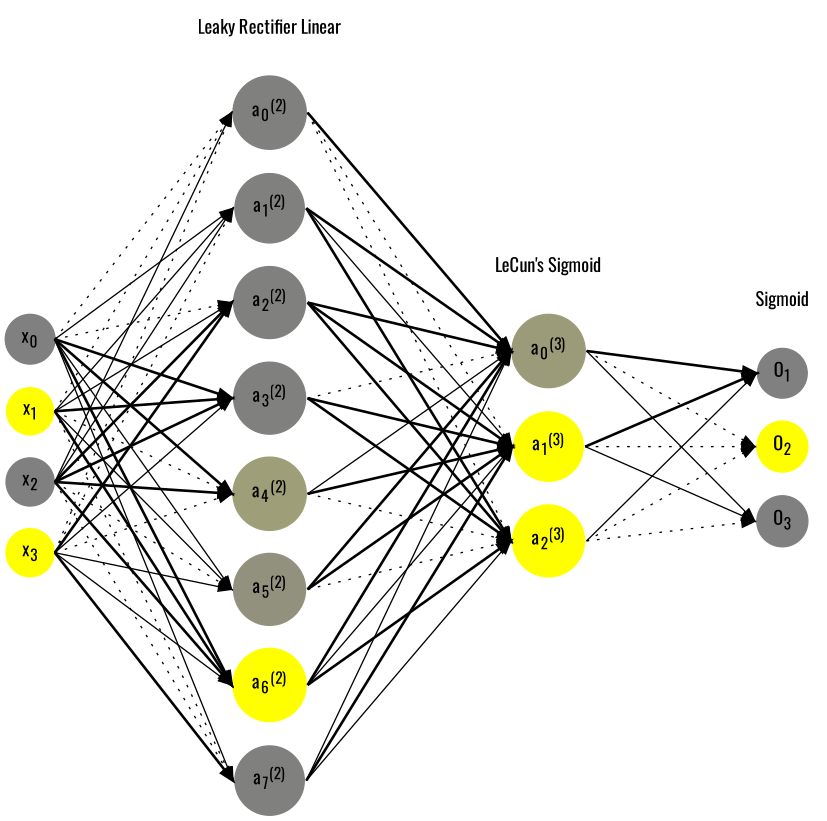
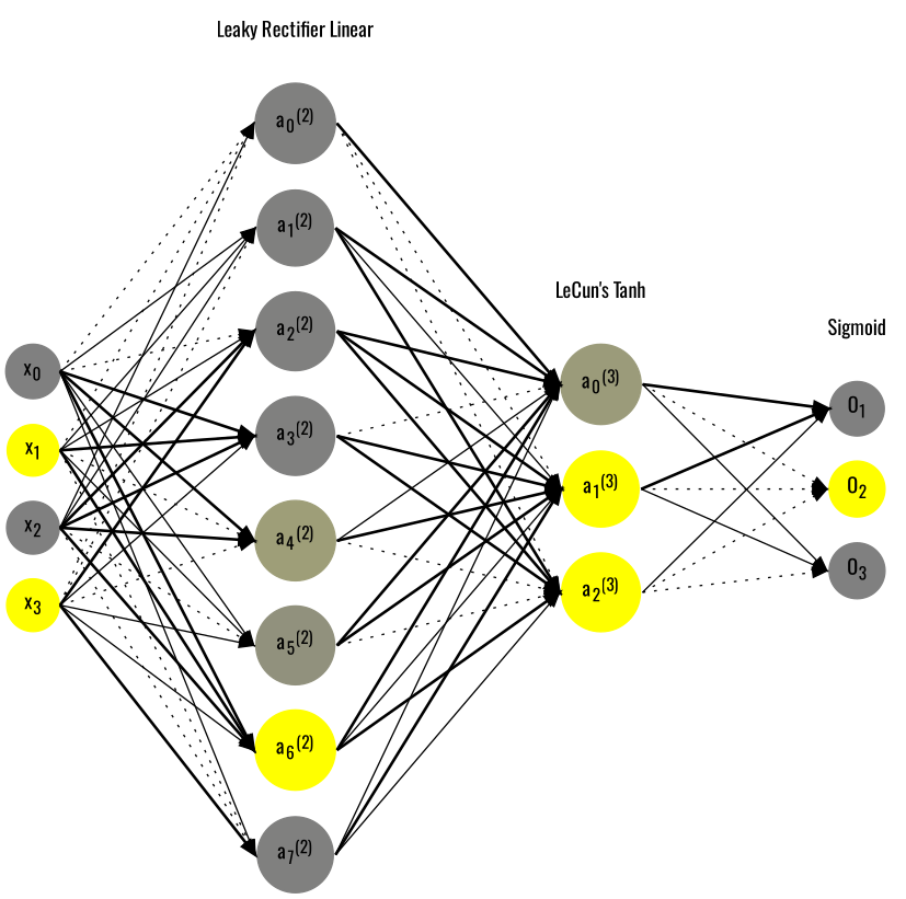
  digraph {
    rankdir=LR
    ranksep=1.4
    splines=false
    fontname=Oswald
    node [color="0.1667, 0.0, 0.5" fillcolor="0.1667, 0.0, 0.5" shape=circle style=filled fontname=Oswald]
    edge [headport=w style=bold tailport=e fontname=Oswald]
    n1 [label=<x<sub>0</sub>>]
    n2 [color="0.1667, 1.0, 1.0" fillcolor="0.1667, 1.0, 1.0" label=<x<sub>1</sub>>]
    n3 [label=<x<sub>2</sub>>]
    n4 [color="0.1667, 1.0, 1.0" fillcolor="0.1667, 1.0, 1.0" label=<x<sub>3</sub>>]
    n5 [color="0.1667, 0.001504, 0.500752" fillcolor="0.1667, 0.001504, 0.500752" label=<a<sub>0</sub><sup>(2)</sup>>]
    n6 [color="0.1667, 0.004164, 0.502082" fillcolor="0.1667, 0.004164, 0.502082" label=<a<sub>1</sub><sup>(2)</sup>>]
    n7 [color="0.1667, 0.004342, 0.502171" fillcolor="0.1667, 0.004342, 0.502171" label=<a<sub>2</sub><sup>(2)</sup>>]
    n8 [color="0.1667, 0.001633, 0.500817" fillcolor="0.1667, 0.001633, 0.500817" label=<a<sub>3</sub><sup>(2)</sup>>]
    n9 [color="0.1667, 0.240814, 0.620407" fillcolor="0.1667, 0.240814, 0.620407" label=<a<sub>4</sub><sup>(2)</sup>>]
    n10 [color="0.1667, 0.133153, 0.566576" fillcolor="0.1667, 0.133153, 0.566576" label=<a<sub>5</sub><sup>(2)</sup>>]
    n11 [color="0.1667, 1.106345, 1.053172" fillcolor="0.1667, 1.106345, 1.053172" label=<a<sub>6</sub><sup>(2)</sup>>]
    n12 [color="0.1667, 0.001690, 0.500845" fillcolor="0.1667, 0.001690, 0.500845" label=<a<sub>7</sub><sup>(2)</sup>>]
    n13 [color="0.1667, 0.214177, 0.607088" fillcolor="0.1667, 0.214177, 0.607088" label=<a<sub>0</sub><sup>(3)</sup>>]
    n14 [color="0.1667, 1.076248, 1.038124" fillcolor="0.1667, 1.076248, 1.038124" label=<a<sub>1</sub><sup>(3)</sup>>]
    n15 [color="0.1667, 1.050347, 1.025174" fillcolor="0.1667, 1.050347, 1.025174" label=<a<sub>2</sub><sup>(3)</sup>>]
    n16 [label=<O<sub>1</sub>>]
    n17 [color="0.1667, 1.0, 1.0" fillcolor="0.1667, 1.0, 1.0" label=<O<sub>2</sub>>]
    n18 [label=<O<sub>3</sub>>]
    n19 [label="Leaky Rectifier Linear" shape=plaintext color="" fillcolor="" style=""]
-   n20 [label="LeCun's Sigmoid" shape=plaintext color="" fillcolor="" style=""]
+   n20 [label="LeCun's Tanh" shape=plaintext color="" fillcolor="" style=""]
    n21 [label=Sigmoid shape=plaintext color="" fillcolor="" style=""]
    subgraph sub_1 {
      n1
    }
    subgraph sub_2 {
      n2
    }
    subgraph sub_3 {
      n3
    }
    subgraph sub_4 {
      n4
    }
    subgraph sub_5 {
      n5
    }
    subgraph sub_6 {
      n6
    }
    subgraph sub_7 {
      n7
    }
    subgraph sub_8 {
      n8
    }
    subgraph sub_9 {
      n9
    }
    subgraph sub_10 {
      n10
    }
    subgraph sub_11 {
      n11
    }
    subgraph sub_12 {
      n12
    }
    subgraph sub_13 {
      n13
    }
    subgraph sub_14 {
      n14
    }
    subgraph sub_15 {
      n15
    }
    subgraph sub_16 {
      n16
    }
    subgraph sub_17 {
      n17
    }
    subgraph sub_18 {
      n18
    }
    subgraph sub_19 {
      rank=same
      n1
      n2
      n3
      n4
    }
    subgraph sub_20 {
      rank=same
      n5
      n6
      n7
      n8
      n9
      n10
      n11
      n12
    }
    subgraph sub_21 {
      rank=same
      n13
      n14
      n15
    }
    subgraph sub_22 {
      rank=same
      n16
      n17
      n18
    }
    subgraph sub_23 {
      rank=same
      n5
      n19
    }
    subgraph sub_24 {
      rank=same
      n13
      n20
    }
    subgraph sub_25 {
      rank=same
      n16
      n21
    }
    n1 -> n2 [style=invis]
    n1 -> n5 [style=dotted]
    n1 -> n6 [style=solid]
    n1 -> n7 [style=dotted]
    n1 -> n8
    n1 -> n9
    n1 -> n10 [style=solid]
    n1 -> n11
    n1 -> n12 [style=solid]
    n2 -> n3 [style=invis]
    n2 -> n5 [style=dotted]
    n2 -> n6 [style=solid]
    n2 -> n7 [style=solid]
    n2 -> n8
    n2 -> n9 [style=dotted]
    n2 -> n10 [style=solid]
    n2 -> n11
    n2 -> n12 [style=dotted]
    n3 -> n4 [style=invis]
    n3 -> n5 [style=solid]
    n3 -> n6 [style=solid]
    n3 -> n7
    n3 -> n8
    n3 -> n9
    n3 -> n10 [style=dotted]
    n3 -> n11
    n3 -> n12 [style=dotted]
    n4 -> n5 [style=dotted]
    n4 -> n6 [style=dotted]
    n4 -> n7
    n4 -> n8 [style=solid]
    n4 -> n9 [style=dotted]
    n4 -> n10 [style=solid]
    n4 -> n11 [style=solid]
    n4 -> n12
    n5 -> n6 [style=invis]
    n5 -> n13
    n5 -> n14 [style=dotted]
    n5 -> n15 [style=dotted]
    n6 -> n7 [style=invis]
    n6 -> n13
    n6 -> n14 [style=solid]
    n6 -> n15
    n7 -> n8 [style=invis]
    n7 -> n13
    n7 -> n14
    n7 -> n15
    n8 -> n9 [style=invis]
    n8 -> n13 [style=dotted]
    n8 -> n14
    n8 -> n15
    n9 -> n10 [style=invis]
    n9 -> n13 [style=solid]
    n9 -> n14
    n9 -> n15 [style=dotted]
    n10 -> n11 [style=invis]
    n10 -> n13
    n10 -> n14
    n10 -> n15 [style=dotted]
    n11 -> n12 [style=invis]
    n11 -> n13
    n11 -> n14 [style=solid]
    n11 -> n15
    n12 -> n13 [style=solid]
    n12 -> n14
    n12 -> n15 [style=solid]
    n13 -> n14 [style=invis]
    n13 -> n16
    n13 -> n17 [style=dotted]
    n13 -> n18 [style=solid]
    n14 -> n15 [style=invis]
    n14 -> n16
    n14 -> n17 [style=dotted]
    n14 -> n18 [style=solid]
    n15 -> n16 [style=solid]
    n15 -> n17 [style=dotted]
    n15 -> n18 [style=dotted]
    n16 -> n17 [style=invis]
    n17 -> n18 [style=invis]
    n19 -> n5 [style=invis]
    n20 -> n13 [style=invis]
    n21 -> n16 [style=invis]
  }
